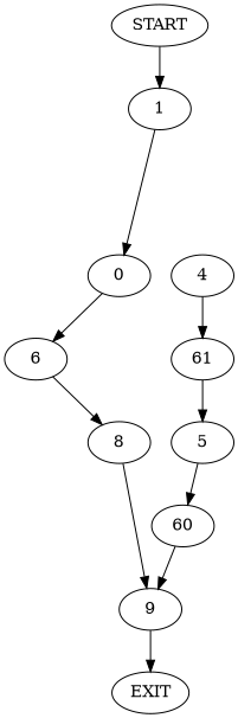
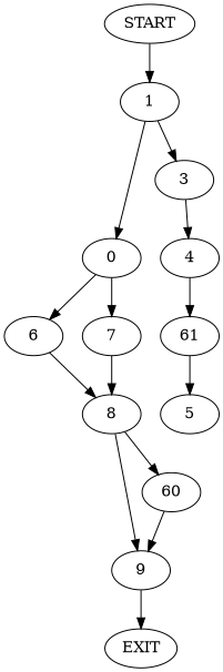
  digraph {
    n1 [label=START]
    1
    n3 [label=0]
+   3
    n5 [label=EXIT]
    6
+   7
    4
    8
    n10 [label=61]
    n11 [label=60]
    5
    9
    n1 -> 1
    1 -> n3
+   1 -> 3
    n3 -> 6
+   n3 -> 7
+   3 -> 4
    6 -> 8
+   7 -> 8
    4 -> n10
    8 -> 9
    n10 -> 5
    n11 -> 9
-   5 -> n11
+   8 -> n11
    9 -> n5
  }
